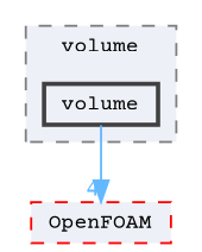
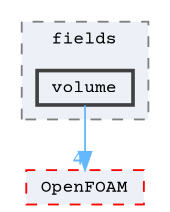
  digraph {
    compound=true
    fontname="Courier Prime"
    node [fillcolor="#edf0f7" fontname="Courier Prime" fontsize=10 shape=box]
    n1 [color=grey25 height=0.2 label=volume style="filled,bold" width=0.4]
    n2 [color=red height=0.2 label=OpenFOAM style="filled,dashed" width=0.4]
    subgraph cluster_1 {
      bgcolor="#edf0f7"
      fontsize=10
-     label=volume
+     label=fields
      pencolor=grey50
      style="filled,dashed"
      n1
    }
    n1 -> n2 [color=steelblue1 fontcolor=steelblue1 fontname="Courier Prime" fontsize=10 headlabel=4 labeldistance=1.5 labelfontname=Helvetica labelfontsize=10]
  }
